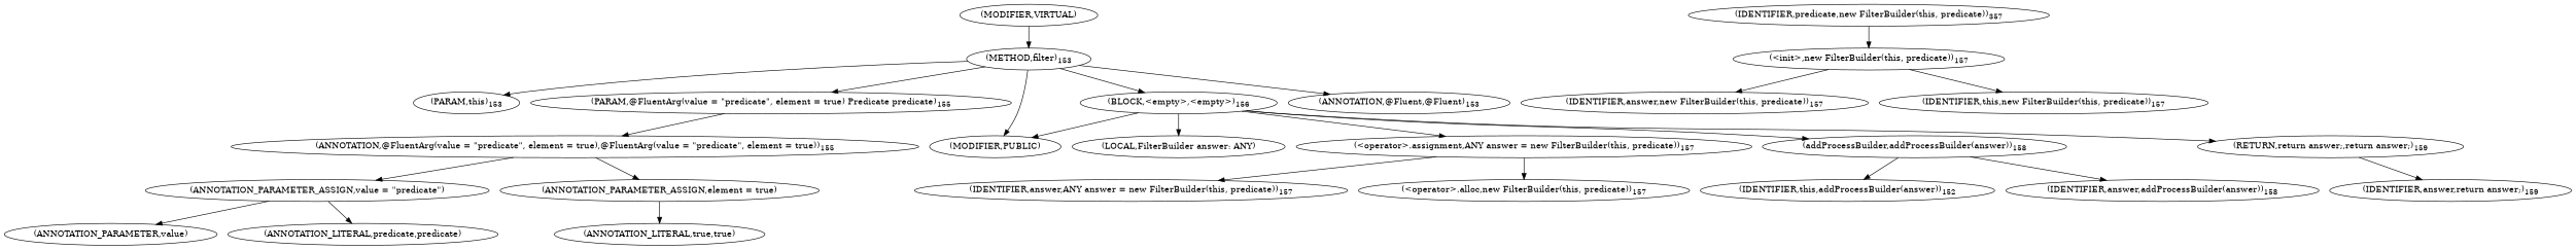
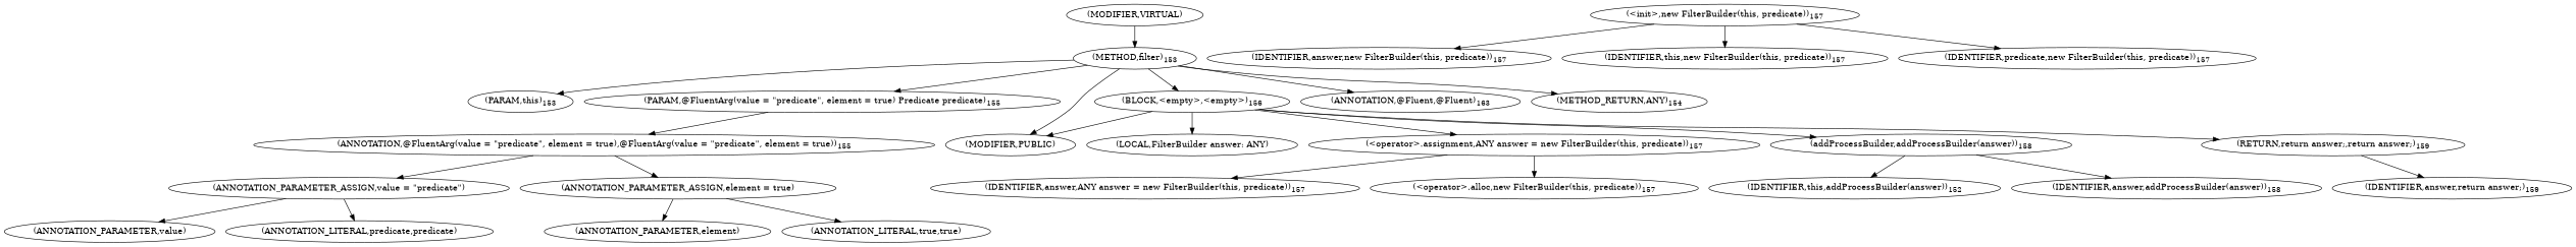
  digraph {
    n1 [label=<(METHOD,filter)<SUB>153</SUB>>]
    n2 [label=<(PARAM,this)<SUB>153</SUB>>]
    n3 [label=<(PARAM,@FluentArg(value = &quot;predicate&quot;, element = true) Predicate predicate)<SUB>155</SUB>>]
    n4 [label=<(BLOCK,&lt;empty&gt;,&lt;empty&gt;)<SUB>156</SUB>>]
    n5 [label=<(MODIFIER,PUBLIC)>]
-   n6 [label=<(ANNOTATION,@Fluent,@Fluent)<SUB>153</SUB>>]
+   n6 [label=<(ANNOTATION,@Fluent,@Fluent)<SUB>163</SUB>>]
+   n7 [label=<(METHOD_RETURN,ANY)<SUB>154</SUB>>]
    n8 [label=<(ANNOTATION,@FluentArg(value = &quot;predicate&quot;, element = true),@FluentArg(value = &quot;predicate&quot;, element = true))<SUB>155</SUB>>]
    n9 [label=<(LOCAL,FilterBuilder answer: ANY)>]
    n10 [label=<(&lt;operator&gt;.assignment,ANY answer = new FilterBuilder(this, predicate))<SUB>157</SUB>>]
    n11 [label=<(addProcessBuilder,addProcessBuilder(answer))<SUB>158</SUB>>]
    n12 [label=<(RETURN,return answer;,return answer;)<SUB>159</SUB>>]
    n13 [label=<(MODIFIER,VIRTUAL)>]
    n14 [label=<(ANNOTATION_PARAMETER_ASSIGN,value = &quot;predicate&quot;)>]
    n15 [label=<(ANNOTATION_PARAMETER_ASSIGN,element = true)>]
    n16 [label=<(ANNOTATION_PARAMETER,value)>]
    n17 [label=<(ANNOTATION_LITERAL,predicate,predicate)>]
+   n18 [label=<(ANNOTATION_PARAMETER,element)>]
    n19 [label=<(ANNOTATION_LITERAL,true,true)>]
    n20 [label=<(IDENTIFIER,answer,ANY answer = new FilterBuilder(this, predicate))<SUB>157</SUB>>]
    n21 [label=<(&lt;operator&gt;.alloc,new FilterBuilder(this, predicate))<SUB>157</SUB>>]
    n22 [label=<(&lt;init&gt;,new FilterBuilder(this, predicate))<SUB>157</SUB>>]
    n23 [label=<(IDENTIFIER,answer,new FilterBuilder(this, predicate))<SUB>157</SUB>>]
    n24 [label=<(IDENTIFIER,this,new FilterBuilder(this, predicate))<SUB>157</SUB>>]
-   n25 [label=<(IDENTIFIER,predicate,new FilterBuilder(this, predicate))<SUB>357</SUB>>]
+   n25 [label=<(IDENTIFIER,predicate,new FilterBuilder(this, predicate))<SUB>157</SUB>>]
    n26 [label=<(IDENTIFIER,this,addProcessBuilder(answer))<SUB>152</SUB>>]
    n27 [label=<(IDENTIFIER,answer,addProcessBuilder(answer))<SUB>158</SUB>>]
    n28 [label=<(IDENTIFIER,answer,return answer;)<SUB>159</SUB>>]
    n1 -> n2
    n1 -> n3
    n1 -> n4
    n1 -> n5
    n1 -> n6
+   n1 -> n7
    n3 -> n8
    n4 -> n5
    n4 -> n9
    n4 -> n10
    n4 -> n11
    n4 -> n12
    n8 -> n14
    n8 -> n15
    n10 -> n20
    n10 -> n21
    n11 -> n26
    n11 -> n27
    n12 -> n28
    n13 -> n1
    n14 -> n16
    n14 -> n17
+   n15 -> n18
    n15 -> n19
    n22 -> n23
    n22 -> n24
-   n25 -> n22
+   n22 -> n25
  }
